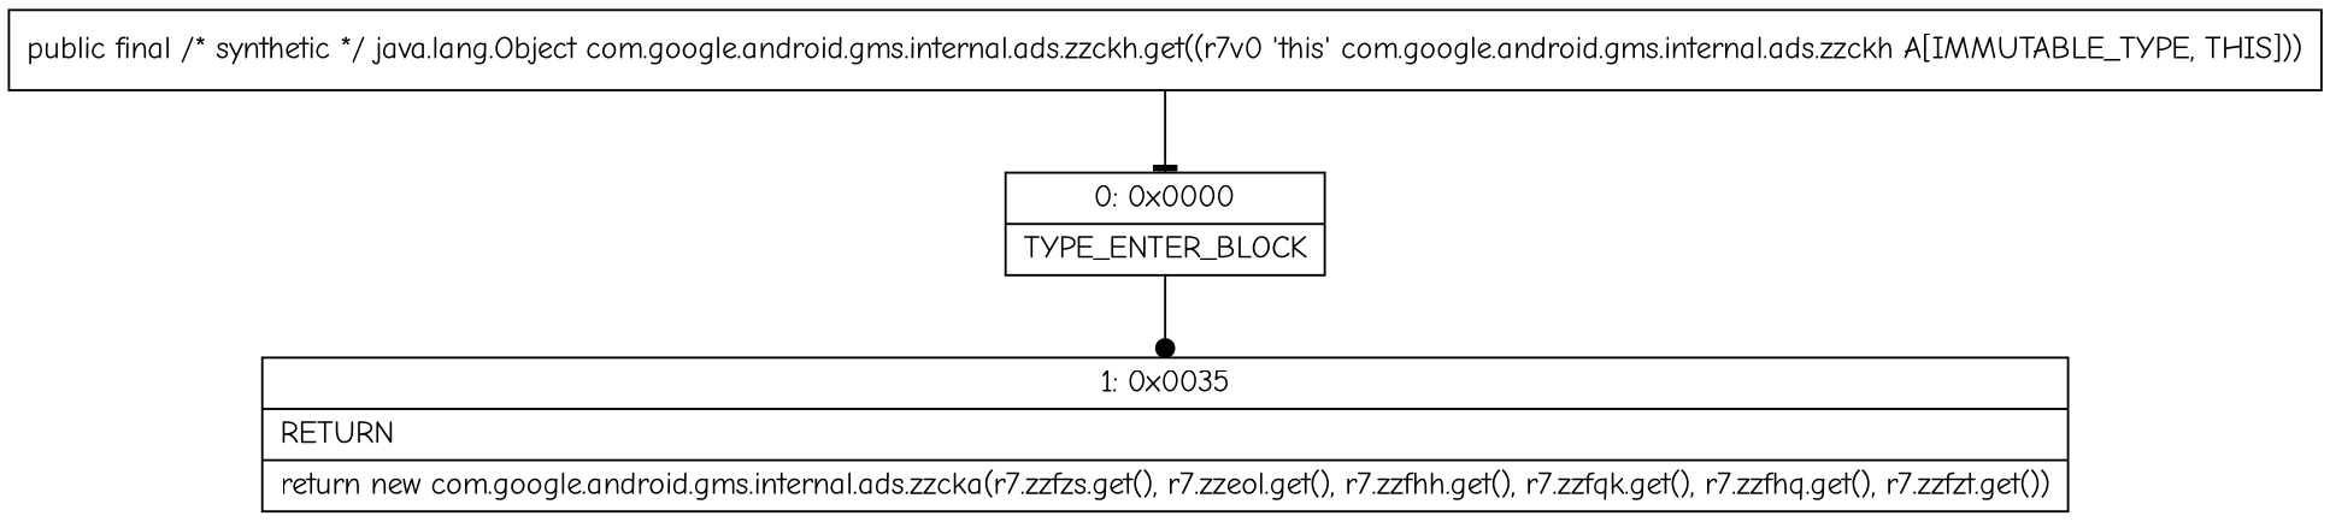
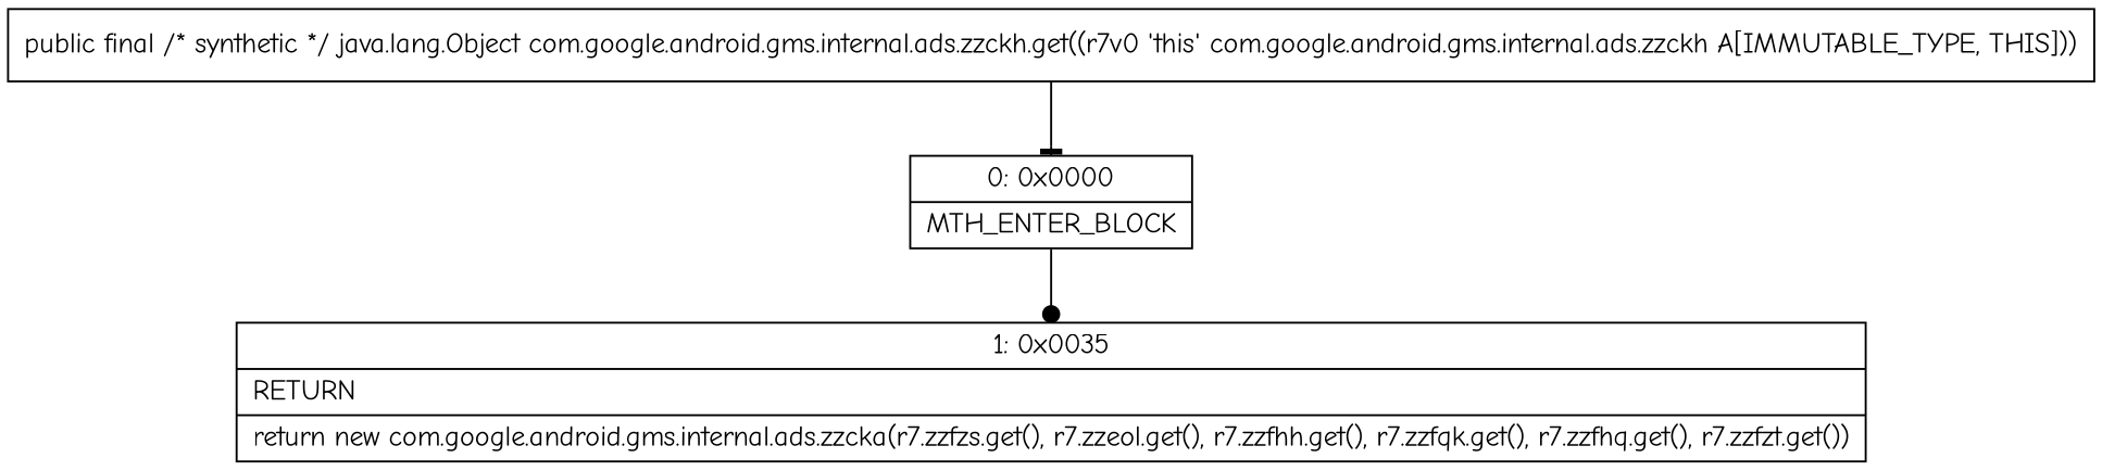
  digraph {
    fontname="Comic Neue"
    node [shape=record fontname="Comic Neue"]
    edge [style=solid fontname="Comic Neue"]
-   n1 [label="{0\:\ 0x0000|TYPE_ENTER_BLOCK\l}"]
+   n1 [label="{0\:\ 0x0000|MTH_ENTER_BLOCK\l}"]
    n2 [label="{1\:\ 0x0035|RETURN\l|return new com.google.android.gms.internal.ads.zzcka(r7.zzfzs.get(), r7.zzeol.get(), r7.zzfhh.get(), r7.zzfqk.get(), r7.zzfhq.get(), r7.zzfzt.get())\l}"]
    n3 [label="{public final \/* synthetic *\/ java.lang.Object com.google.android.gms.internal.ads.zzckh.get((r7v0 'this' com.google.android.gms.internal.ads.zzckh A[IMMUTABLE_TYPE, THIS])) }"]
    n1 -> n2 [arrowhead=dot]
    n3 -> n1 [arrowhead=tee]
  }
